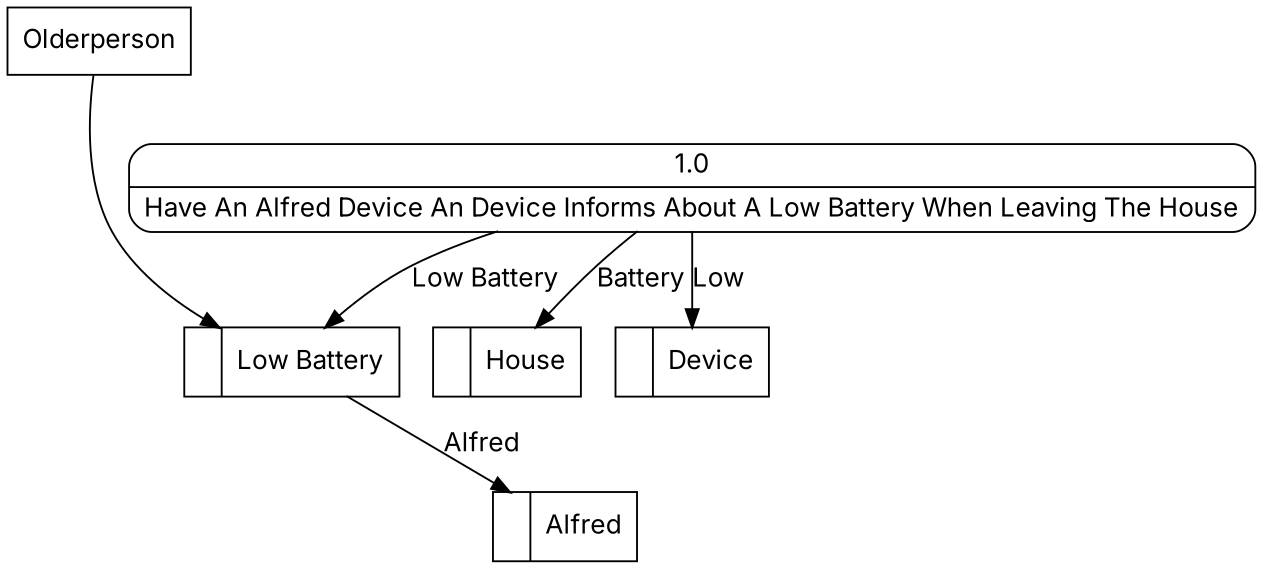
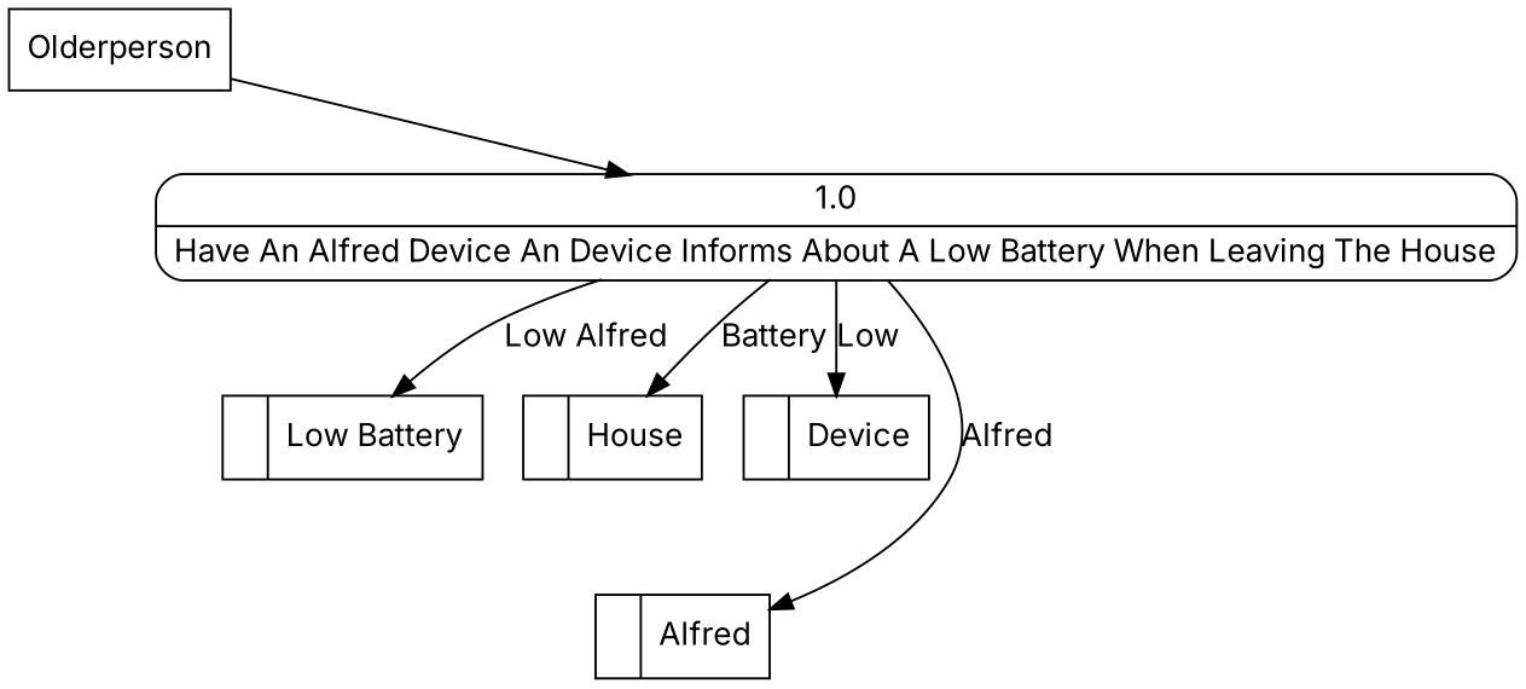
  digraph {
    fontname=Inter
    node [fontname=Inter shape=record]
    edge [fontname=Inter]
    n1 [label="<f0>  |<f1> House "]
    n2 [label="<f0>  |<f1> Device "]
    n3 [label="<f0>  |<f1> Low Battery "]
    n4 [label="<f0>  |<f1> Alfred "]
    n5 [label=Olderperson shape=box]
    n6 [label="{<f0> 1.0|<f1> Have An Alfred Device An Device Informs About A Low Battery When Leaving The House }" shape=Mrecord]
-   n5 -> n3
+   n5 -> n6
    n6 -> n1 [label=Battery]
    n6 -> n2 [label=Low]
-   n6 -> n3 [label="Low Battery"]
-   n3 -> n4 [label=Alfred]
+   n6 -> n3 [label="Low Alfred"]
+   n6 -> n4 [label=Alfred]
  }
